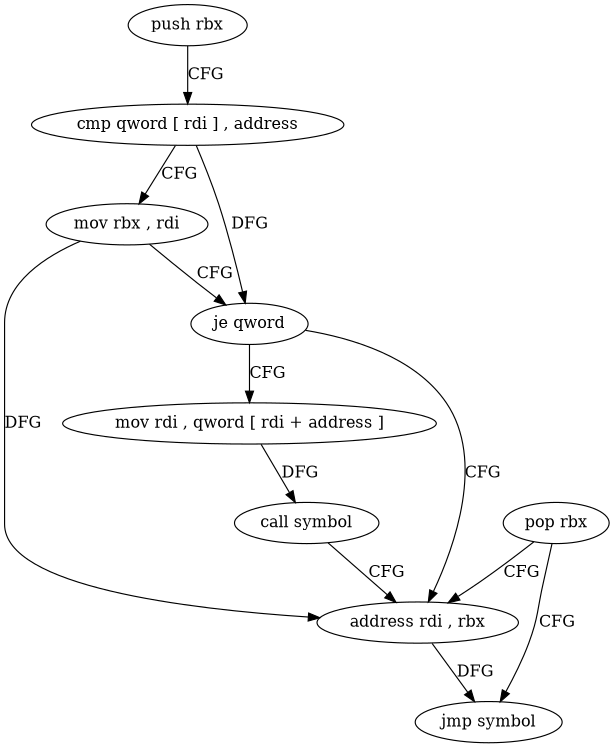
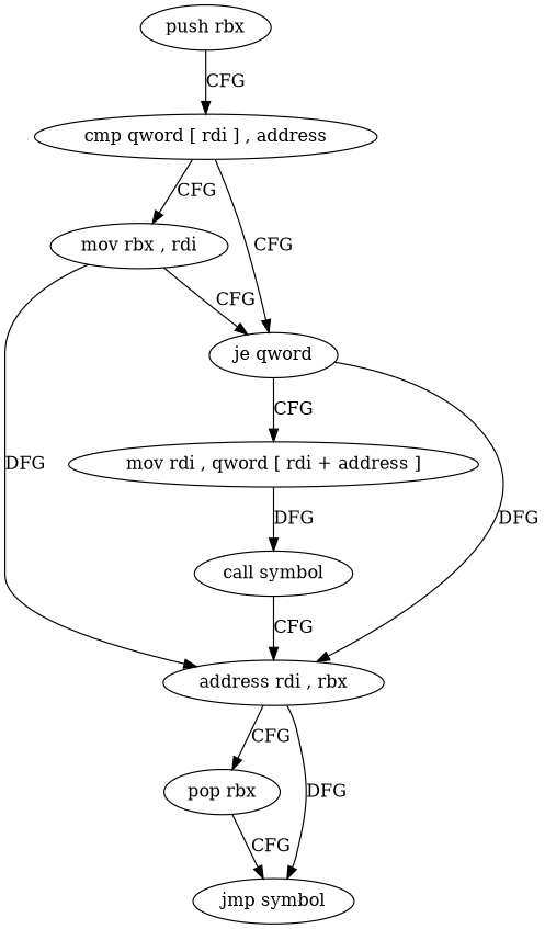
  digraph {
    n1 [label="push rbx"]
    n2 [label="cmp qword [ rdi ] , address"]
    n3 [label="mov rbx , rdi"]
    n4 [label="je qword"]
    n5 [label="address rdi , rbx"]
    n6 [label="mov rdi , qword [ rdi + address ]"]
    n7 [label="pop rbx"]
    n8 [label="jmp symbol"]
    n9 [label="call symbol"]
    n1 -> n2 [label=CFG]
    n2 -> n3 [label=CFG]
-   n2 -> n4 [label=DFG]
+   n2 -> n4 [label=CFG]
    n3 -> n4 [label=CFG]
    n3 -> n5 [label=DFG]
-   n4 -> n5 [label=CFG]
+   n4 -> n5 [label=DFG]
    n4 -> n6 [label=CFG]
-   n7 -> n5 [label=CFG]
+   n5 -> n7 [label=CFG]
    n5 -> n8 [label=DFG]
    n6 -> n9 [label=DFG]
    n7 -> n8 [label=CFG]
    n9 -> n5 [label=CFG]
  }
